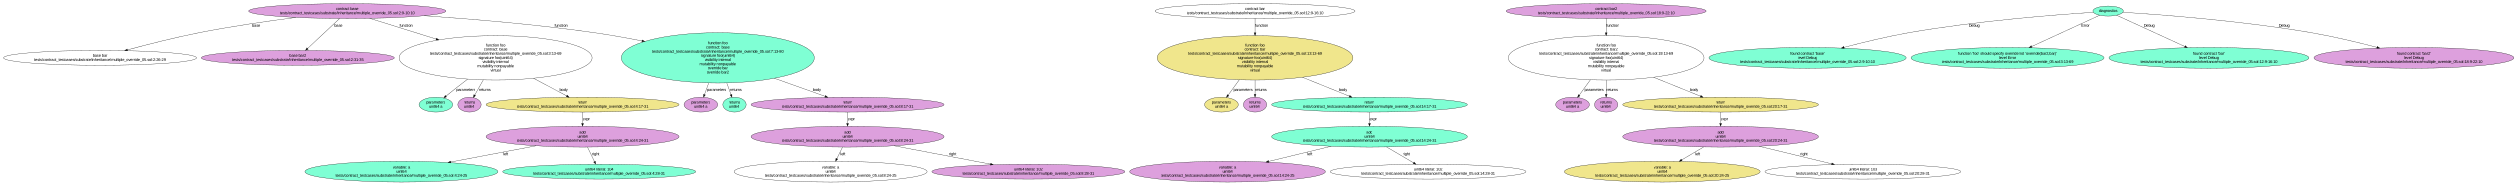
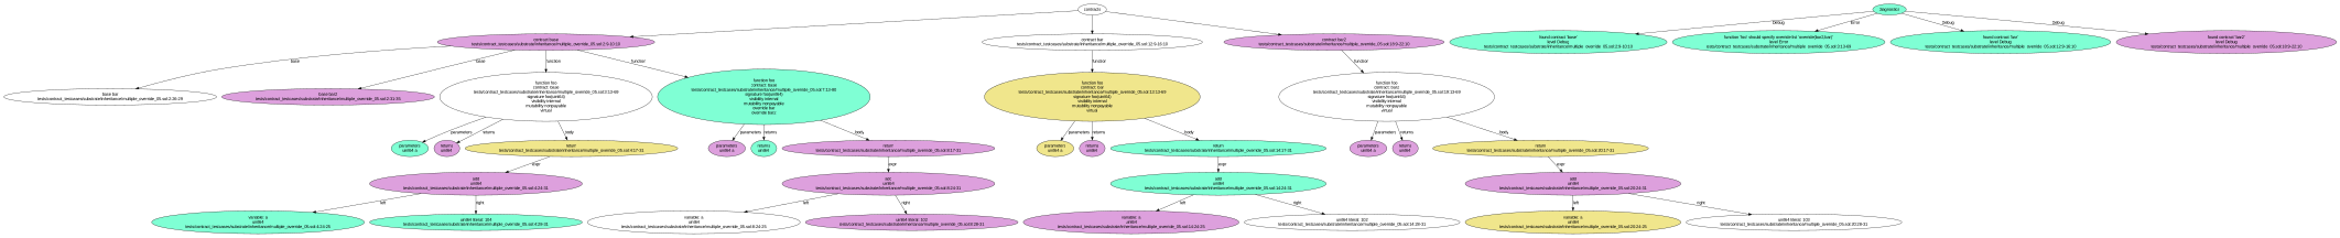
  strict digraph {
    fontname="Liberation Sans"
    node [style=filled fillcolor=plum fontname="Liberation Sans"]
    edge [fontname="Liberation Sans"]
    n1 [label="contract base\ntests/contract_testcases/substrate/inheritance/multiple_override_05.sol:2:9-10:10"]
    n2 [label="base bar\ntests/contract_testcases/substrate/inheritance/multiple_override_05.sol:2:26-29" fillcolor=white]
    n3 [label="base bar2\ntests/contract_testcases/substrate/inheritance/multiple_override_05.sol:2:31-35"]
    n4 [label="function foo\ncontract: base\ntests/contract_testcases/substrate/inheritance/multiple_override_05.sol:3:13-69\nsignature foo(uint64)\nvisibility internal\nmutability nonpayable\nvirtual" fillcolor=white]
    n5 [label="function foo\ncontract: base\ntests/contract_testcases/substrate/inheritance/multiple_override_05.sol:7:13-80\nsignature foo(uint64)\nvisibility internal\nmutability nonpayable\noverride bar\noverride bar2" fillcolor=aquamarine]
    n6 [label="parameters\nuint64 a" fillcolor=aquamarine]
    n7 [label="returns\nuint64 "]
    n8 [label="return\ntests/contract_testcases/substrate/inheritance/multiple_override_05.sol:4:17-31" fillcolor=khaki]
    n9 [label="add\nuint64\ntests/contract_testcases/substrate/inheritance/multiple_override_05.sol:4:24-31"]
    n10 [label="variable: a\nuint64\ntests/contract_testcases/substrate/inheritance/multiple_override_05.sol:4:24-25" fillcolor=aquamarine]
    n11 [label="uint64 literal: 104\ntests/contract_testcases/substrate/inheritance/multiple_override_05.sol:4:28-31" fillcolor=aquamarine]
    n12 [label="parameters\nuint64 a"]
    n13 [label="returns\nuint64 " fillcolor=aquamarine]
    n14 [label="return\ntests/contract_testcases/substrate/inheritance/multiple_override_05.sol:8:17-31"]
    n15 [label="add\nuint64\ntests/contract_testcases/substrate/inheritance/multiple_override_05.sol:8:24-31"]
    n16 [label="variable: a\nuint64\ntests/contract_testcases/substrate/inheritance/multiple_override_05.sol:8:24-25" fillcolor=white]
    n17 [label="uint64 literal: 102\ntests/contract_testcases/substrate/inheritance/multiple_override_05.sol:8:28-31"]
    n18 [label="contract bar\ntests/contract_testcases/substrate/inheritance/multiple_override_05.sol:12:9-16:10" fillcolor=white]
    n19 [label="function foo\ncontract: bar\ntests/contract_testcases/substrate/inheritance/multiple_override_05.sol:13:13-69\nsignature foo(uint64)\nvisibility internal\nmutability nonpayable\nvirtual" fillcolor=khaki]
    n20 [label="parameters\nuint64 a" fillcolor=khaki]
    n21 [label="returns\nuint64 "]
    n22 [label="return\ntests/contract_testcases/substrate/inheritance/multiple_override_05.sol:14:17-31" fillcolor=aquamarine]
    n23 [label="add\nuint64\ntests/contract_testcases/substrate/inheritance/multiple_override_05.sol:14:24-31" fillcolor=aquamarine]
    n24 [label="variable: a\nuint64\ntests/contract_testcases/substrate/inheritance/multiple_override_05.sol:14:24-25"]
    n25 [label="uint64 literal: 102\ntests/contract_testcases/substrate/inheritance/multiple_override_05.sol:14:28-31" fillcolor=white]
    n26 [label="contract bar2\ntests/contract_testcases/substrate/inheritance/multiple_override_05.sol:18:9-22:10"]
    n27 [label="function foo\ncontract: bar2\ntests/contract_testcases/substrate/inheritance/multiple_override_05.sol:19:13-69\nsignature foo(uint64)\nvisibility internal\nmutability nonpayable\nvirtual" fillcolor=white]
    n28 [label="parameters\nuint64 a"]
    n29 [label="returns\nuint64 "]
    n30 [label="return\ntests/contract_testcases/substrate/inheritance/multiple_override_05.sol:20:17-31" fillcolor=khaki]
    n31 [label="add\nuint64\ntests/contract_testcases/substrate/inheritance/multiple_override_05.sol:20:24-31"]
    n32 [label="variable: a\nuint64\ntests/contract_testcases/substrate/inheritance/multiple_override_05.sol:20:24-25" fillcolor=khaki]
    n33 [label="uint64 literal: 103\ntests/contract_testcases/substrate/inheritance/multiple_override_05.sol:20:28-31" fillcolor=white]
    n34 [label="found contract 'base'\nlevel Debug\ntests/contract_testcases/substrate/inheritance/multiple_override_05.sol:2:9-10:10" fillcolor=aquamarine]
    n35 [label="function 'foo' should specify override list 'override(bar2,bar)'\nlevel Error\ntests/contract_testcases/substrate/inheritance/multiple_override_05.sol:3:13-69" fillcolor=aquamarine]
    n36 [label="found contract 'bar'\nlevel Debug\ntests/contract_testcases/substrate/inheritance/multiple_override_05.sol:12:9-16:10" fillcolor=aquamarine]
    n37 [label="found contract 'bar2'\nlevel Debug\ntests/contract_testcases/substrate/inheritance/multiple_override_05.sol:18:9-22:10"]
+   contracts [fillcolor=white]
    diagnostics [fillcolor=aquamarine]
    n1 -> n2 [label=base]
    n1 -> n3 [label=base]
    n1 -> n4 [label=function]
    n1 -> n5 [label=function]
    n4 -> n6 [label=parameters]
    n4 -> n7 [label=returns]
    n4 -> n8 [label=body]
    n5 -> n12 [label=parameters]
    n5 -> n13 [label=returns]
    n5 -> n14 [label=body]
    n8 -> n9 [label=expr]
    n9 -> n10 [label=left]
    n9 -> n11 [label=right]
    n14 -> n15 [label=expr]
    n15 -> n16 [label=left]
    n15 -> n17 [label=right]
    n18 -> n19 [label=function]
    n19 -> n20 [label=parameters]
    n19 -> n21 [label=returns]
    n19 -> n22 [label=body]
    n22 -> n23 [label=expr]
    n23 -> n24 [label=left]
    n23 -> n25 [label=right]
    n26 -> n27 [label=function]
    n27 -> n28 [label=parameters]
    n27 -> n29 [label=returns]
    n27 -> n30 [label=body]
    n30 -> n31 [label=expr]
    n31 -> n32 [label=left]
    n31 -> n33 [label=right]
+   contracts -> n1
+   contracts -> n18
+   contracts -> n26
    diagnostics -> n34 [label=Debug]
    diagnostics -> n35 [label=Error]
    diagnostics -> n36 [label=Debug]
    diagnostics -> n37 [label=Debug]
  }
